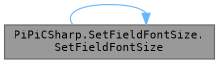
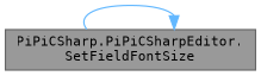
  digraph {
    rankdir=LR
    fontname="DejaVu Sans Mono"
-   n1 [color=gray40 fillcolor=grey60 fontcolor=black fontname="DejaVu Sans Mono" fontsize=10 height=0.2 label="PiPiCSharp.SetFieldFontSize.\lSetFieldFontSize" shape=box style=filled width=0.4]
+   n1 [color=gray40 fillcolor=grey60 fontcolor=black fontname="DejaVu Sans Mono" fontsize=10 height=0.2 label="PiPiCSharp.PiPiCSharpEditor.\lSetFieldFontSize" shape=box style=filled width=0.4]
    n1 -> n1 [color=steelblue1 fontname="DejaVu Sans Mono" fontsize=10 labelfontname=Helvetica labelfontsize=10 style=solid]
  }
